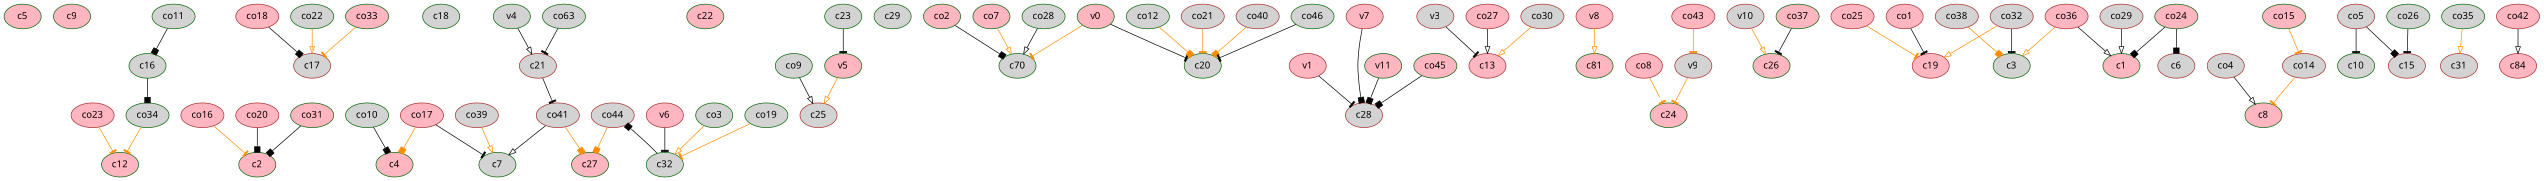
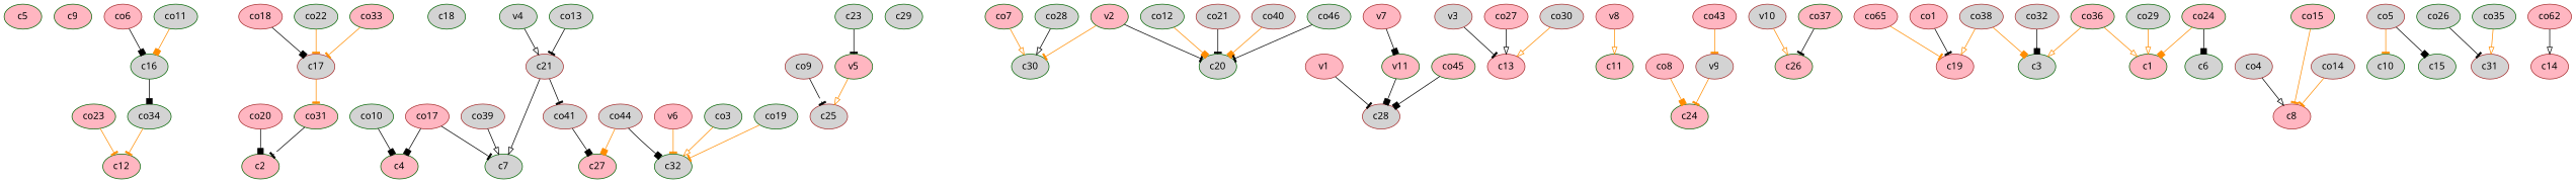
  strict digraph {
    fontname="Noto Sans"
    node [color=darkgreen fillcolor=lightgrey fontname="Noto Sans" style=filled]
    edge [arrowhead=tee color=black fontname="Noto Sans" weight=1]
    c5 [fillcolor=lightpink]
    c9 [fillcolor=lightpink]
    c16
    co34
    c12 [fillcolor=lightpink]
    c17 [color=brown]
    co31 [fillcolor=lightpink]
    c2 [fillcolor=lightpink]
    c18
    c21 [color=brown]
    co41 [color=brown]
    c7
    c27 [fillcolor=lightpink]
-   c22 [fillcolor=lightpink]
    v5 [fillcolor=lightpink]
    c23
    c25 [color=brown]
    c29
-   v2 [fillcolor=lightpink label=v0]
-   c30 [label=c70]
+   v2 [fillcolor=lightpink]
+   c30
    c20
    v1 [color=brown fillcolor=lightpink]
    c28 [color=brown]
    v3 [color=brown]
    c13 [color=brown fillcolor=lightpink]
    v4
    v6 [color=brown fillcolor=lightpink]
    c32
    v7 [color=brown fillcolor=lightpink]
    v8 [color=brown fillcolor=lightpink]
-   c11 [fillcolor=lightpink label=c81]
+   c11 [fillcolor=lightpink]
    v9 [color=brown]
    c24 [fillcolor=lightpink]
    v10 [color=brown]
    c26 [fillcolor=lightpink]
    v11 [fillcolor=lightpink]
    co1 [color=brown fillcolor=lightpink]
    c19 [color=brown fillcolor=lightpink]
-   co2 [fillcolor=lightpink]
    co3
    co4 [color=brown]
-   c8 [fillcolor=lightpink]
+   c8 [color=brown fillcolor=lightpink]
    co5 [color=brown]
    c10
-   c15 [color=brown]
+   c15
+   co6 [color=brown fillcolor=lightpink]
    co7 [fillcolor=lightpink]
    co8 [color=brown fillcolor=lightpink]
-   co9
+   co9 [color=brown]
    c4 [fillcolor=lightpink]
    co10
    co11
    co12
-   co13 [label=co63]
+   co13
    co14 [color=brown]
    co15 [fillcolor=lightpink]
-   co16 [color=brown fillcolor=lightpink]
    co17 [color=brown fillcolor=lightpink]
    co18 [color=brown fillcolor=lightpink]
    co19
    co20 [color=brown fillcolor=lightpink]
    co21 [color=brown]
    co22
-   co23 [color=brown fillcolor=lightpink]
+   co23 [fillcolor=lightpink]
    co24 [fillcolor=lightpink]
    c1 [fillcolor=lightpink]
-   c6 [color=brown]
-   co25 [color=brown fillcolor=lightpink]
+   c6
+   co25 [color=brown fillcolor=lightpink label=co65]
    co26
    co27 [color=brown fillcolor=lightpink]
    co28
-   co29 [color=brown]
+   co29
    co30 [color=brown]
    co32 [color=brown]
    c3
    co33 [fillcolor=lightpink]
    c31 [color=brown]
    co35
-   co36 [color=brown fillcolor=lightpink]
+   co36 [fillcolor=lightpink]
    co37 [fillcolor=lightpink]
    co38 [color=brown]
    co39 [color=brown]
    co40 [color=brown]
-   co42 [color=brown fillcolor=lightpink]
-   c14 [color=brown fillcolor=lightpink label=c84]
+   co42 [color=brown fillcolor=lightpink label=co62]
+   c14 [color=brown fillcolor=lightpink]
    co43 [color=brown fillcolor=lightpink]
    co44 [color=brown]
    co45 [fillcolor=lightpink]
    co46
    c16 -> co34 [arrowhead=box]
    co34 -> c12 [color=darkorange]
-   co31 -> c2 [arrowhead=box]
+   c17 -> co31 [color=darkorange]
+   co31 -> c2
    c21 -> co41
-   co41 -> c7 [arrowhead=onormal]
-   co41 -> c27 [arrowhead=box color=darkorange]
+   c21 -> c7 [arrowhead=onormal]
+   co41 -> c27 [arrowhead=box]
    v5 -> c25 [arrowhead=onormal color=darkorange]
    c23 -> v5
    v2 -> c30 [color=darkorange]
    v2 -> c20
    v1 -> c28
    v3 -> c13
    v4 -> c21 [arrowhead=onormal]
-   v6 -> c32
-   v7 -> c28 [arrowhead=box]
+   v6 -> c32 [color=darkorange]
+   v7 -> v11 [arrowhead=box]
    v8 -> c11 [arrowhead=onormal color=darkorange]
    v9 -> c24 [color=darkorange]
    v10 -> c26 [arrowhead=onormal color=darkorange]
    v11 -> c28 [arrowhead=box]
    co1 -> c19
-   co2 -> c30 [arrowhead=box]
    co3 -> c32 [arrowhead=onormal color=darkorange]
    co4 -> c8 [arrowhead=onormal]
-   co5 -> c10
+   co5 -> c10 [color=darkorange]
    co5 -> c15 [arrowhead=box]
+   co6 -> c16 [arrowhead=box]
    co7 -> c30 [arrowhead=onormal color=darkorange]
-   co8 -> c24 [color=darkorange]
-   co9 -> c25 [arrowhead=onormal]
+   co8 -> c24 [arrowhead=box color=darkorange]
+   co9 -> c25
    co10 -> c4 [arrowhead=box]
-   co11 -> c16 [arrowhead=box]
+   co11 -> c16 [arrowhead=box color=darkorange]
    co12 -> c20 [arrowhead=box color=darkorange]
    co13 -> c21
    co14 -> c8 [color=darkorange]
-   co15 -> co14 [color=darkorange]
-   co16 -> c2 [color=darkorange]
+   co15 -> c8 [color=darkorange]
    co17 -> c7
-   co17 -> c4 [arrowhead=box color=darkorange]
+   co17 -> c4 [arrowhead=box]
    co18 -> c17 [arrowhead=box]
    co19 -> c32 [color=darkorange]
    co20 -> c2 [arrowhead=box]
-   co21 -> c20 [color=darkorange]
-   co22 -> c17 [arrowhead=onormal color=darkorange]
+   co21 -> c20
+   co22 -> c17 [color=darkorange]
    co23 -> c12 [color=darkorange]
-   co24 -> c1 [arrowhead=box]
+   co24 -> c1 [arrowhead=box color=darkorange]
    co24 -> c6 [arrowhead=box]
    co25 -> c19 [color=darkorange]
-   co26 -> c15
+   co26 -> c31
    co27 -> c13 [arrowhead=onormal]
    co28 -> c30 [arrowhead=onormal]
-   co29 -> c1 [arrowhead=onormal]
+   co29 -> c1 [arrowhead=onormal color=darkorange]
    co30 -> c13 [arrowhead=onormal color=darkorange]
-   co32 -> c19 [arrowhead=onormal color=darkorange]
-   co32 -> c3
+   co38 -> c19 [arrowhead=onormal color=darkorange]
+   co32 -> c3 [arrowhead=box]
    co33 -> c17 [color=darkorange]
    co35 -> c31 [arrowhead=onormal color=darkorange]
-   co36 -> c1 [arrowhead=onormal]
+   co36 -> c1 [arrowhead=onormal color=darkorange]
    co36 -> c3 [arrowhead=onormal color=darkorange]
    co37 -> c26
    co38 -> c3 [arrowhead=box color=darkorange]
-   co39 -> c7 [arrowhead=onormal color=darkorange]
+   co39 -> c7 [arrowhead=onormal]
    co40 -> c20 [arrowhead=box color=darkorange]
    co42 -> c14 [arrowhead=onormal]
    co43 -> v9 [color=darkorange]
    co44 -> c27 [arrowhead=box color=darkorange]
-   c32 -> co44 [arrowhead=box]
+   co44 -> c32 [arrowhead=box]
    co45 -> c28 [arrowhead=box]
    co46 -> c20
  }
